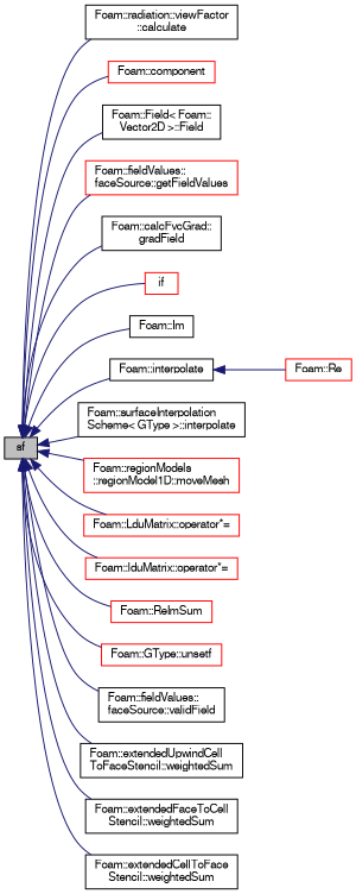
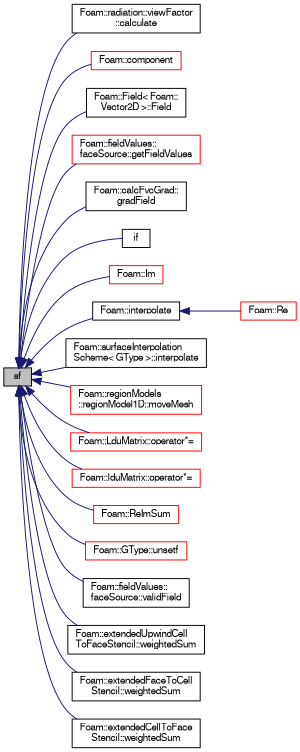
  digraph {
    rankdir=LR
    node [color=black fontname=FreeSans fontsize=10 shape=record]
    edge [color=midnightblue dir=back fontname=FreeSans fontsize=10 labelfontname=FreeSans labelfontsize=10 style=solid]
    n1 [fillcolor=grey75 fontcolor=black height=0.2 label=sf style=filled width=0.4]
    n2 [height=0.2 label="Foam::radiation::viewFactor\l::calculate" width=0.4]
    n3 [color=red height=0.2 label="Foam::component" width=0.4]
    n4 [height=0.2 label="Foam::Field\< Foam::\lVector2D \>::Field" width=0.4]
    n5 [color=red height=0.2 label="Foam::fieldValues::\lfaceSource::getFieldValues" width=0.4]
    n6 [height=0.2 label="Foam::calcFvcGrad::\lgradField" width=0.4]
-   n7 [color=red height=0.2 label=if width=0.4]
-   n8 [height=0.2 label="Foam::Im" width=0.4]
+   n7 [height=0.2 label=if width=0.4]
+   n8 [color=red height=0.2 label="Foam::Im" width=0.4]
    n9 [height=0.2 label="Foam::interpolate" width=0.4]
    n10 [height=0.2 label="Foam::surfaceInterpolation\lScheme\< GType \>::interpolate" width=0.4]
    n11 [color=red height=0.2 label="Foam::regionModels\l::regionModel1D::moveMesh" width=0.4]
    n12 [color=red height=0.2 label="Foam::LduMatrix::operator*=" width=0.4]
    n13 [color=red height=0.2 label="Foam::lduMatrix::operator*=" width=0.4]
    n14 [color=red height=0.2 label="Foam::ReImSum" width=0.4]
    n15 [color=red height=0.2 label="Foam::GType::unsetf" width=0.4]
    n16 [height=0.2 label="Foam::fieldValues::\lfaceSource::validField" width=0.4]
    n17 [height=0.2 label="Foam::extendedUpwindCell\lToFaceStencil::weightedSum" width=0.4]
    n18 [height=0.2 label="Foam::extendedFaceToCell\lStencil::weightedSum" width=0.4]
    n19 [height=0.2 label="Foam::extendedCellToFace\lStencil::weightedSum" width=0.4]
    n20 [color=red height=0.2 label="Foam::Re" width=0.4]
    n1 -> n2
    n1 -> n3
    n1 -> n4
    n1 -> n5
    n1 -> n6
    n1 -> n7
    n1 -> n8
    n1 -> n9
    n1 -> n10
    n1 -> n11
    n1 -> n12
    n1 -> n13
    n1 -> n14
    n1 -> n15
    n1 -> n16
    n1 -> n17
    n1 -> n18
    n1 -> n19
    n9 -> n20
  }
